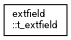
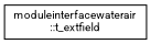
  digraph {
    rankdir=TB
    fontname=Roboto
-   n1 [color=black fillcolor=white fontname=Roboto fontsize=10 height=0.2 label="extfield\l::t_extfield" shape=record style=filled width=0.4]
+   n1 [color=black fillcolor=white fontname=Roboto fontsize=10 height=0.2 label="moduleinterfacewaterair\l::t_extfield" shape=record style=filled width=0.4]
  }
